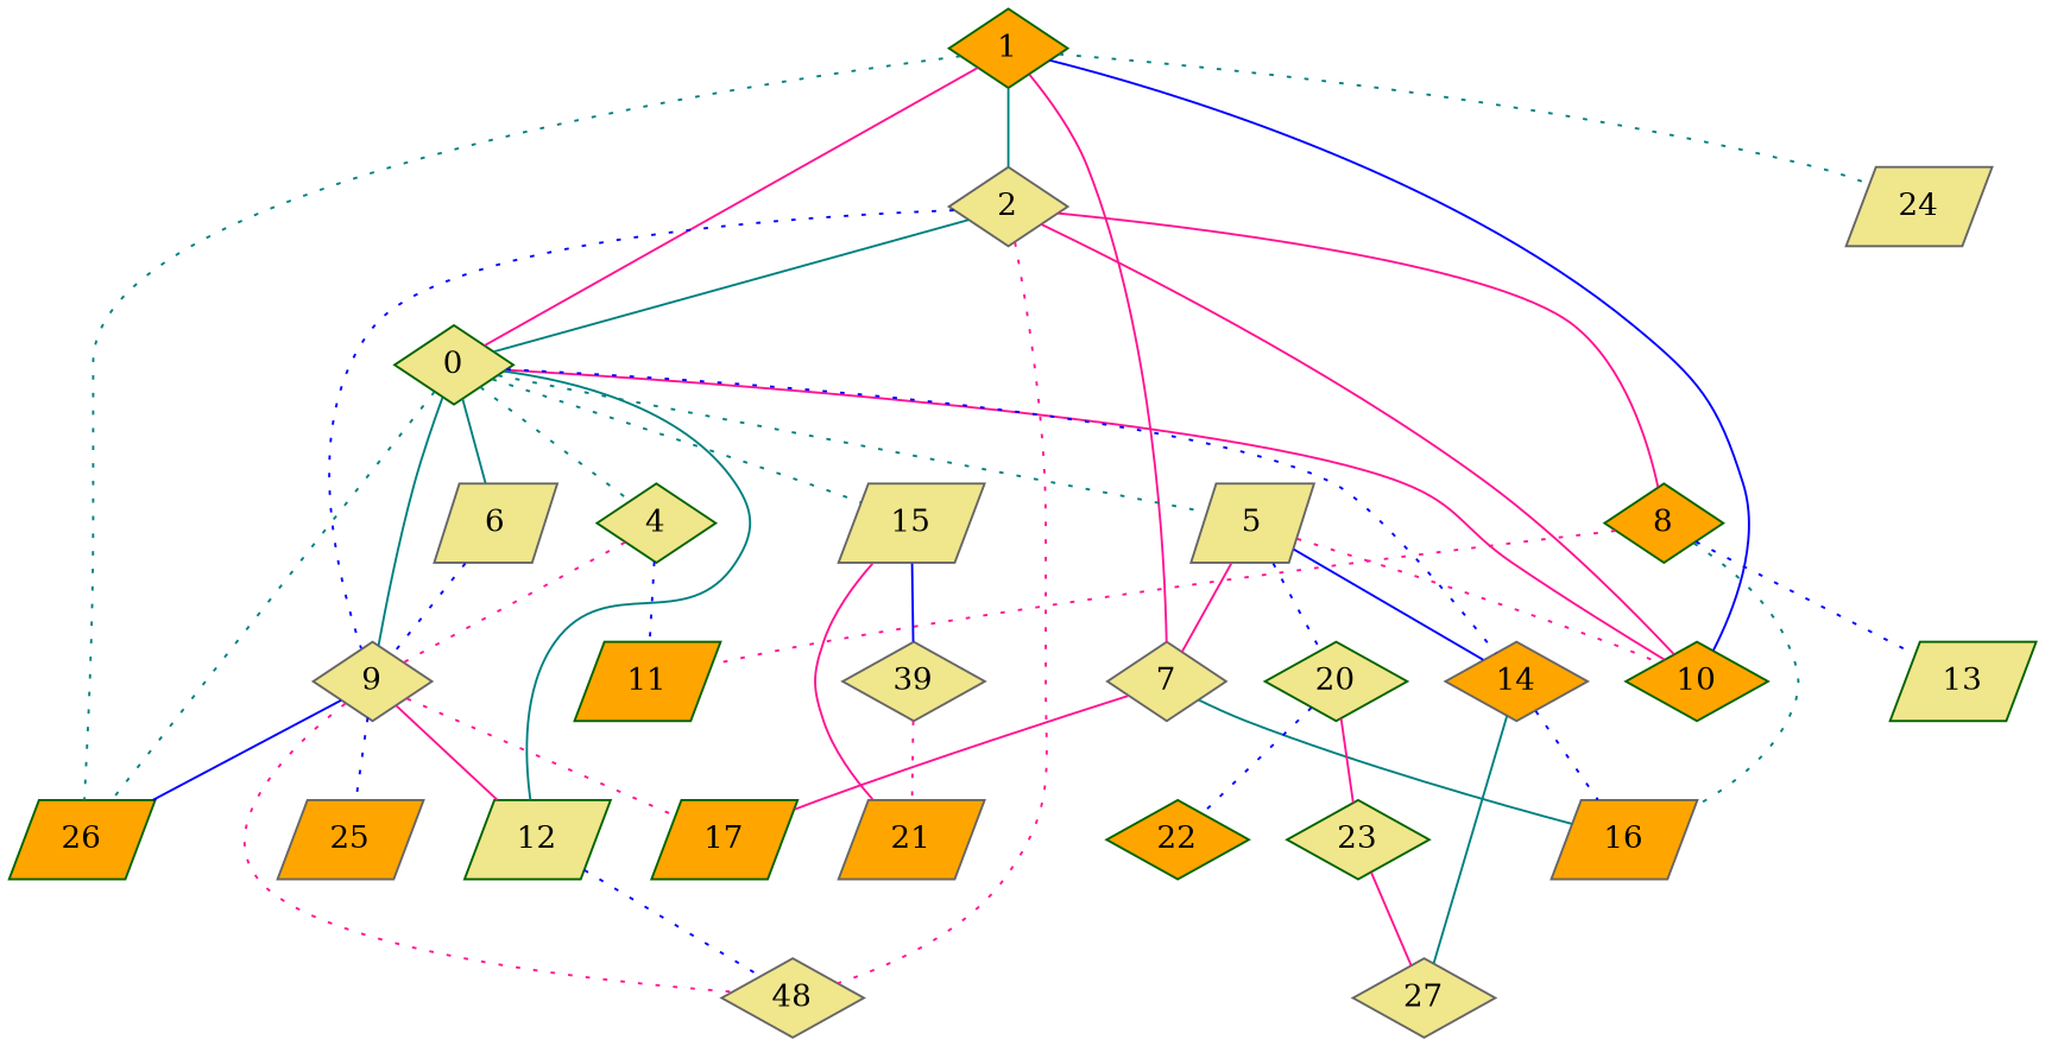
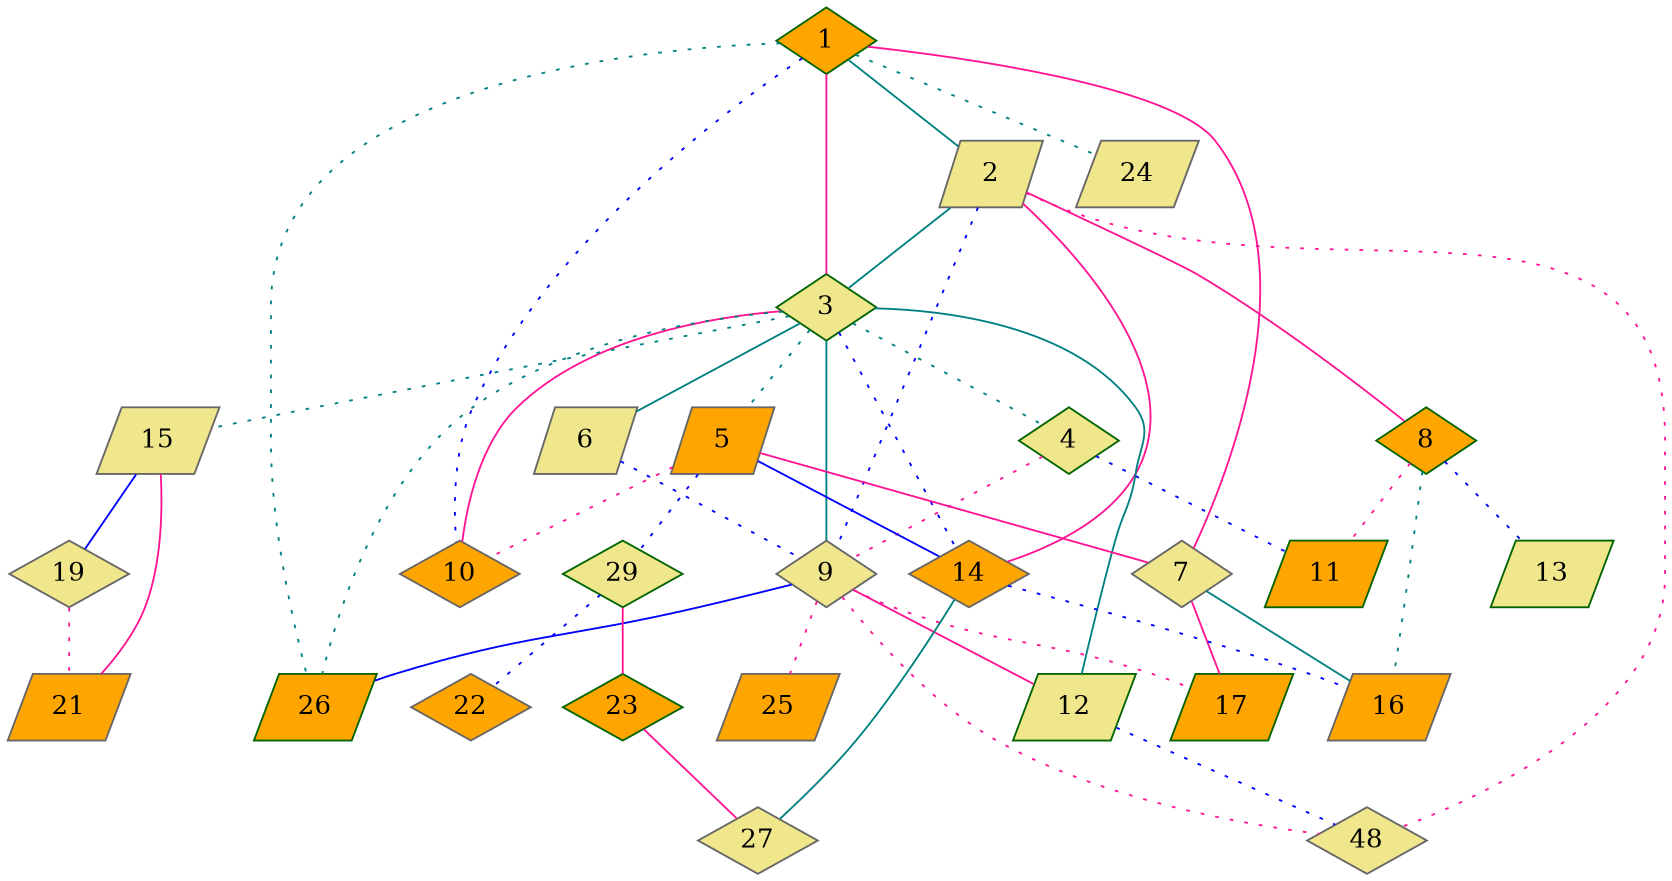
  graph {
    node [color=gray40 fillcolor=khaki shape=diamond style=filled]
    edge [color=deeppink style=dotted weight=1.0]
    1 [color=darkgreen fillcolor=orange]
-   2
-   3 [color=darkgreen label=0]
+   2 [shape=parallelogram]
+   3 [color=darkgreen]
    7
-   10 [color=darkgreen fillcolor=orange]
+   10 [fillcolor=orange]
    24 [shape=parallelogram]
    26 [color=darkgreen fillcolor=orange shape=parallelogram]
    8 [color=darkgreen fillcolor=orange]
    9
    n10 [label=48]
    4 [color=darkgreen]
-   5 [shape=parallelogram]
+   5 [fillcolor=orange shape=parallelogram]
    6 [shape=parallelogram]
    12 [color=darkgreen shape=parallelogram]
    14 [fillcolor=orange]
    15 [shape=parallelogram]
    16 [fillcolor=orange shape=parallelogram]
    17 [color=darkgreen fillcolor=orange shape=parallelogram]
    11 [color=darkgreen fillcolor=orange shape=parallelogram]
    13 [color=darkgreen shape=parallelogram]
    25 [fillcolor=orange shape=parallelogram]
-   20 [color=darkgreen]
+   20 [color=darkgreen label=29]
    27
-   19 [label=39]
+   19
    21 [fillcolor=orange shape=parallelogram]
-   22 [color=darkgreen fillcolor=orange]
-   23 [color=darkgreen]
+   22 [fillcolor=orange]
+   23 [color=darkgreen fillcolor=orange]
    1 -- 2 [color=teal style=solid]
    1 -- 3 [style=solid weight=3.0]
    1 -- 7 [style=solid]
-   1 -- 10 [color=blue style=solid weight=2.0]
+   1 -- 10 [color=blue weight=2.0]
    1 -- 24 [color=teal]
    1 -- 26 [color=teal]
    2 -- 3 [color=teal style=solid]
-   2 -- 10 [style=solid]
+   2 -- 14 [style=solid]
    2 -- 8 [style=solid]
    2 -- 9 [color=blue]
    2 -- n10 [weight=2.0]
    3 -- 10 [style=solid]
    3 -- 26 [color=teal]
    3 -- 9 [color=teal style=solid weight=12.0]
    3 -- 4 [color=teal weight=2.0]
    3 -- 5 [color=teal]
    3 -- 6 [color=teal style=solid]
    3 -- 12 [color=teal style=solid]
    3 -- 14 [color=blue]
    3 -- 15 [color=teal weight=2.0]
    7 -- 16 [color=teal style=solid weight=3.0]
    7 -- 17 [style=solid]
    8 -- 16 [color=teal]
    8 -- 11
    8 -- 13 [color=blue]
    9 -- 26 [color=blue style=solid]
    9 -- n10
    9 -- 12 [style=solid]
    9 -- 17
-   9 -- 25 [color=blue]
+   9 -- 25
    4 -- 9
    4 -- 11 [color=blue]
    5 -- 7 [style=solid weight=2.0]
    5 -- 10
    5 -- 14 [color=blue style=solid]
    5 -- 20 [color=blue]
    6 -- 9 [color=blue]
    12 -- n10 [color=blue]
    14 -- 16 [color=blue]
    14 -- 27 [color=teal style=solid]
    15 -- 19 [color=blue style=solid]
    15 -- 21 [style=solid]
    20 -- 22 [color=blue]
    20 -- 23 [style=solid]
    19 -- 21 [weight=2.0]
    23 -- 27 [style=solid]
  }
